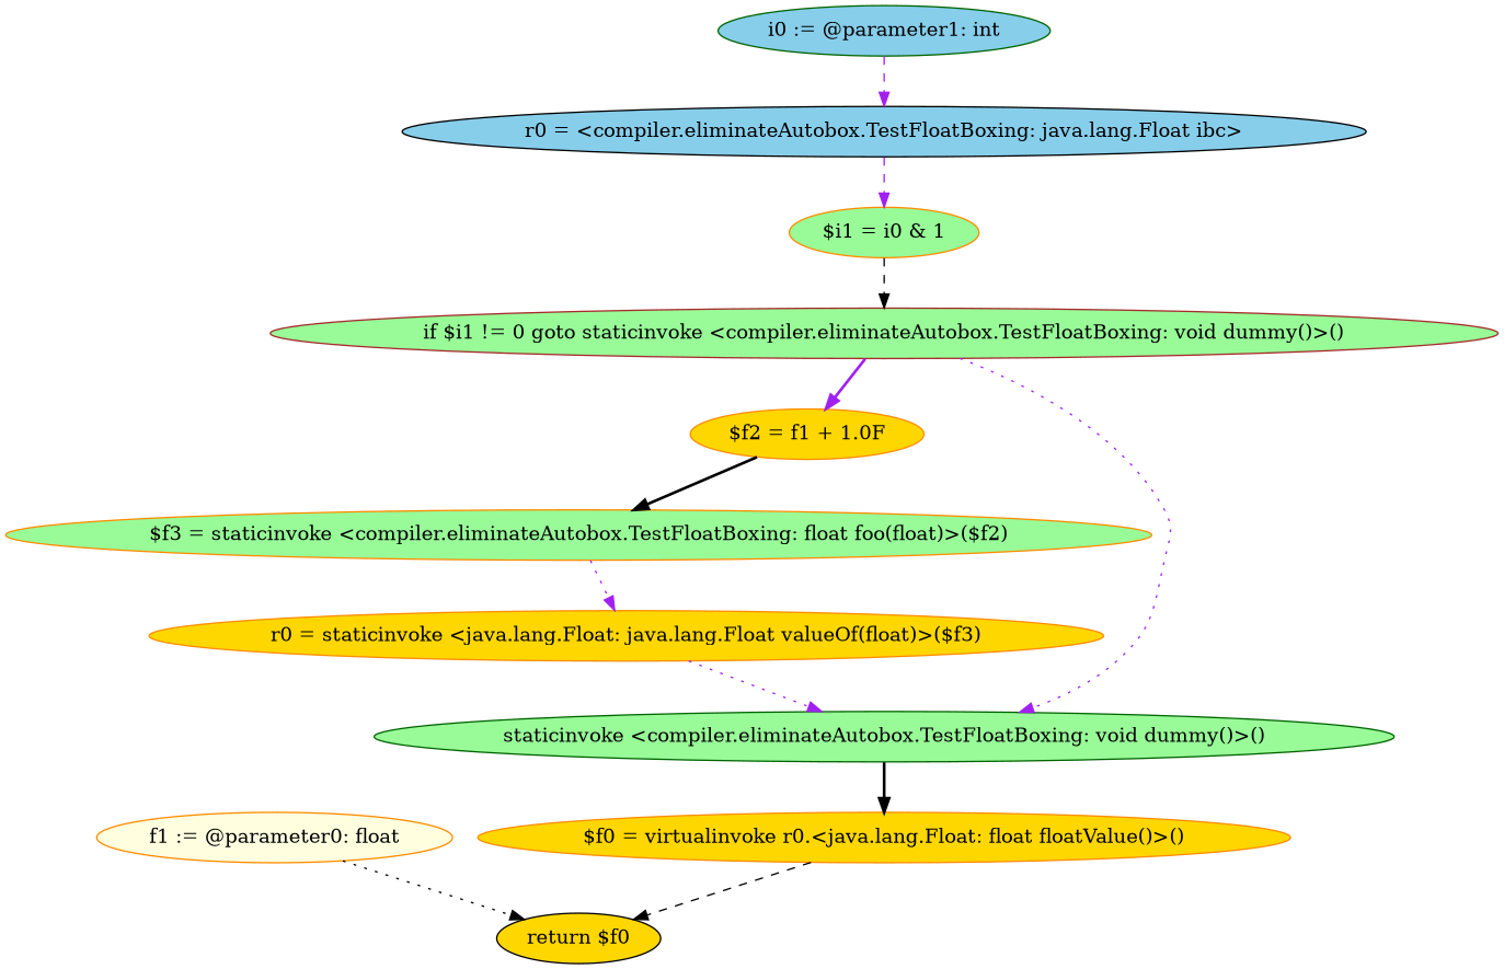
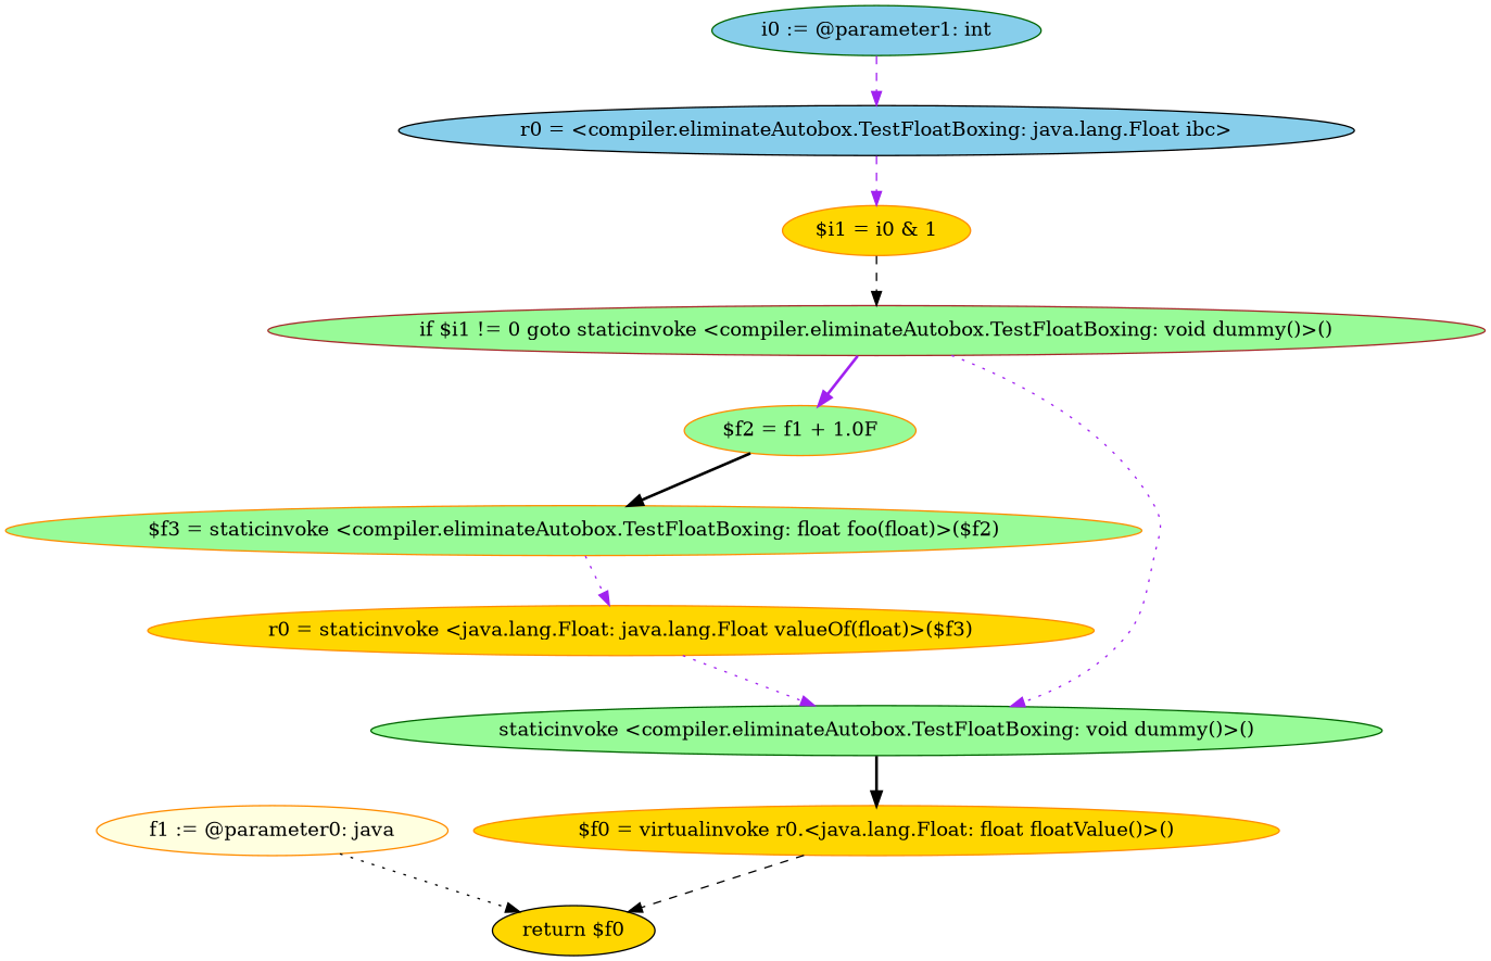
  digraph {
    node [color=darkorange fillcolor=palegreen style=filled]
    edge [color=purple style=dotted]
-   "f1 := @parameter0: float" [fillcolor=lightyellow]
+   "f1 := @parameter0: float" [fillcolor=lightyellow label="f1 := @parameter0: java"]
    "return $f0" [color=black fillcolor=gold]
    "i0 := @parameter1: int" [color=darkgreen fillcolor=skyblue]
    "r0 = <compiler.eliminateAutobox.TestFloatBoxing: java.lang.Float ibc>" [color=black fillcolor=skyblue]
-   "$i1 = i0 & 1"
+   "$i1 = i0 & 1" [fillcolor=gold]
    "if $i1 != 0 goto staticinvoke <compiler.eliminateAutobox.TestFloatBoxing: void dummy()>()" [color=brown]
-   "$f2 = f1 + 1.0F" [fillcolor=gold]
+   "$f2 = f1 + 1.0F"
    "staticinvoke <compiler.eliminateAutobox.TestFloatBoxing: void dummy()>()" [color=darkgreen]
    "$f3 = staticinvoke <compiler.eliminateAutobox.TestFloatBoxing: float foo(float)>($f2)"
    "$f0 = virtualinvoke r0.<java.lang.Float: float floatValue()>()" [fillcolor=gold]
    "r0 = staticinvoke <java.lang.Float: java.lang.Float valueOf(float)>($f3)" [fillcolor=gold]
    "f1 := @parameter0: float" -> "return $f0" [color=black]
    "i0 := @parameter1: int" -> "r0 = <compiler.eliminateAutobox.TestFloatBoxing: java.lang.Float ibc>" [style=dashed]
    "r0 = <compiler.eliminateAutobox.TestFloatBoxing: java.lang.Float ibc>" -> "$i1 = i0 & 1" [style=dashed]
    "$i1 = i0 & 1" -> "if $i1 != 0 goto staticinvoke <compiler.eliminateAutobox.TestFloatBoxing: void dummy()>()" [color=black style=dashed]
    "if $i1 != 0 goto staticinvoke <compiler.eliminateAutobox.TestFloatBoxing: void dummy()>()" -> "$f2 = f1 + 1.0F" [style=bold]
    "if $i1 != 0 goto staticinvoke <compiler.eliminateAutobox.TestFloatBoxing: void dummy()>()" -> "staticinvoke <compiler.eliminateAutobox.TestFloatBoxing: void dummy()>()"
    "$f2 = f1 + 1.0F" -> "$f3 = staticinvoke <compiler.eliminateAutobox.TestFloatBoxing: float foo(float)>($f2)" [color=black style=bold]
    "staticinvoke <compiler.eliminateAutobox.TestFloatBoxing: void dummy()>()" -> "$f0 = virtualinvoke r0.<java.lang.Float: float floatValue()>()" [color=black style=bold]
    "$f3 = staticinvoke <compiler.eliminateAutobox.TestFloatBoxing: float foo(float)>($f2)" -> "r0 = staticinvoke <java.lang.Float: java.lang.Float valueOf(float)>($f3)"
    "$f0 = virtualinvoke r0.<java.lang.Float: float floatValue()>()" -> "return $f0" [color=black style=dashed]
    "r0 = staticinvoke <java.lang.Float: java.lang.Float valueOf(float)>($f3)" -> "staticinvoke <compiler.eliminateAutobox.TestFloatBoxing: void dummy()>()"
  }
